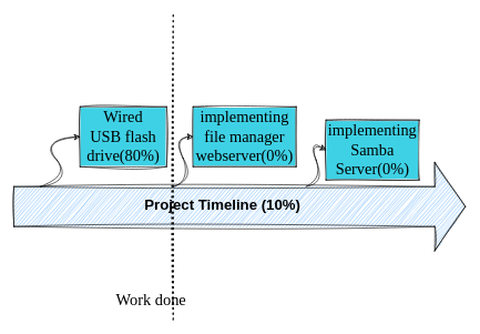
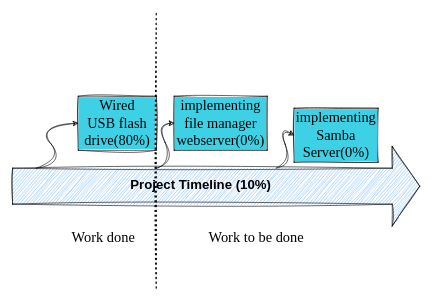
  <mxCell id="0" />
  <mxCell id="1" parent="0" />
  <mxCell id="2" value="" style="curved=1;endArrow=classic;html=1;rounded=0;entryX=0;entryY=0.5;entryDx=0;entryDy=0;sketch=1;curveFitting=1;jiggle=2;" edge="1" parent="1" target="9"><mxGeometry width="50" height="50" relative="1" as="geometry"><mxPoint x="60" y="280" as="sourcePoint" /><mxPoint x="130" y="230" as="targetPoint" /><Array as="points"><mxPoint x="110" y="270" /><mxPoint x="60" y="210" /></Array></mxGeometry></mxCell>
  <mxCell id="3" value="" style="curved=1;endArrow=classic;html=1;rounded=0;entryX=0;entryY=0.5;entryDx=0;entryDy=0;sketch=1;curveFitting=1;jiggle=2;" edge="1" parent="1" target="4"><mxGeometry width="50" height="50" relative="1" as="geometry"><mxPoint x="260" y="280" as="sourcePoint" /><mxPoint x="310" y="230" as="targetPoint" /><Array as="points"><mxPoint x="290" y="270" /><mxPoint x="260" y="205" /></Array></mxGeometry></mxCell>
  <mxCell id="4" value="&lt;font style=&quot;font-size: 24px;&quot;&gt;&lt;span style=&quot;font-family: &amp;quot;Times New Roman&amp;quot;; color: black;&quot;&gt;implementing&lt;br&gt;file manager webserver(0%)&lt;/span&gt;&lt;/font&gt;" style="rounded=0;whiteSpace=wrap;html=1;fontSize=17;align=center;labelBackgroundColor=#3ed1e5;sketch=1;curveFitting=1;jiggle=2;fillColor=#ffe6cc;" vertex="1" parent="1"><mxGeometry x="290" y="160" width="155" height="90" as="geometry" /></mxCell>
  <mxCell id="5" value="&lt;font style=&quot;font-size: 24px;&quot; face=&quot;Times New Roman&quot;&gt;implementing&lt;br&gt;Samba Server(0%)&lt;/font&gt;" style="rounded=0;whiteSpace=wrap;html=1;labelBackgroundColor=#3ED1E5;sketch=1;curveFitting=1;jiggle=2;" vertex="1" parent="1"><mxGeometry x="490" y="180" width="140" height="90" as="geometry" /></mxCell>
  <mxCell id="6" value="" style="curved=1;endArrow=classic;html=1;rounded=0;entryX=0;entryY=0.5;entryDx=0;entryDy=0;sketch=1;curveFitting=1;jiggle=2;" edge="1" parent="1" target="5"><mxGeometry width="50" height="50" relative="1" as="geometry"><mxPoint x="460" y="280" as="sourcePoint" /><mxPoint x="510" y="230" as="targetPoint" /><Array as="points"><mxPoint x="490" y="270" /><mxPoint x="460" y="210" /></Array></mxGeometry></mxCell>
  <mxCell id="7" value="" style="shape=flexArrow;endArrow=classic;html=1;rounded=0;endWidth=72;endSize=15;width=60;fillColor=#66b2ff;sketch=1;curveFitting=1;jiggle=2;" edge="1" parent="1"><mxGeometry width="50" height="50" relative="1" as="geometry"><mxPoint x="20" y="310" as="sourcePoint" /><mxPoint x="700" y="310" as="targetPoint" /></mxGeometry></mxCell>
  <mxCell id="8" value="&lt;p style=&quot;line-height: 100%;&quot;&gt;&lt;b&gt;&lt;font style=&quot;font-size: 22px;&quot;&gt;Project Timeline (10%)&amp;nbsp;&lt;/font&gt;&lt;/b&gt;&lt;/p&gt;" style="edgeLabel;html=1;align=center;verticalAlign=middle;resizable=0;points=[];labelBackgroundColor=none;rounded=0;sketch=1;curveFitting=1;jiggle=2;" vertex="1" connectable="0" parent="7"><mxGeometry x="-0.071" y="1" relative="1" as="geometry"><mxPoint as="offset" /></mxGeometry></mxCell>
- <mxCell id="9" value="&lt;font face=&quot;Times New Roman&quot; style=&quot;font-size: 24px;&quot;&gt;Wired &lt;br&gt;USB flash drive(80%)&lt;/font&gt;" style="rounded=0;whiteSpace=wrap;html=1;fillColor=none;labelBackgroundColor=#3ED1E5;sketch=1;curveFitting=1;jiggle=2;" vertex="1" parent="1"><mxGeometry x="120" y="160" width="130" height="90" as="geometry" /></mxCell>
+ <mxCell id="9" value="&lt;font face=&quot;Times New Roman&quot; style=&quot;font-size: 24px;&quot;&gt;Wired &lt;br&gt;USB flash drive(80%)&lt;/font&gt;" style="rounded=0;whiteSpace=wrap;html=1;fillColor=none;labelBackgroundColor=#3ED1E5;sketch=1;curveFitting=1;jiggle=2;" vertex="1" parent="1"><mxGeometry x="130" y="160" width="130" height="90" as="geometry" /></mxCell>
  <mxCell id="10" value="" style="endArrow=none;dashed=1;html=1;dashPattern=1 3;strokeWidth=2;rounded=0;sketch=1;curveFitting=1;jiggle=2;" edge="1" parent="1"><mxGeometry width="50" height="50" relative="1" as="geometry"><mxPoint x="260" y="480" as="sourcePoint" /><mxPoint x="260" y="20" as="targetPoint" /></mxGeometry></mxCell>
- <mxCell id="11" value="&lt;font face=&quot;Times New Roman&quot; style=&quot;font-size: 24px;&quot;&gt;Work done&amp;nbsp;&lt;/font&gt;" style="text;html=1;strokeColor=none;fillColor=none;align=center;verticalAlign=middle;whiteSpace=wrap;rounded=0;sketch=1;curveFitting=1;jiggle=2;" vertex="1" parent="1"><mxGeometry x="155" y="435" width="150" height="30" as="geometry" /></mxCell>
+ <mxCell id="11" value="&lt;font face=&quot;Times New Roman&quot; style=&quot;font-size: 24px;&quot;&gt;Work done&amp;nbsp;&lt;/font&gt;" style="text;html=1;strokeColor=none;fillColor=none;align=center;verticalAlign=middle;whiteSpace=wrap;rounded=0;sketch=1;curveFitting=1;jiggle=2;" vertex="1" parent="1"><mxGeometry x="100" y="380" width="150" height="30" as="geometry" /></mxCell>
+ <mxCell id="12" value="&lt;font style=&quot;font-size: 24px;&quot; face=&quot;Times New Roman&quot;&gt;Work to be done&amp;nbsp;&lt;/font&gt;" style="text;html=1;strokeColor=none;fillColor=none;align=center;verticalAlign=middle;whiteSpace=wrap;rounded=0;sketch=1;curveFitting=1;jiggle=2;" vertex="1" parent="1"><mxGeometry x="310" y="380" width="240" height="30" as="geometry" /></mxCell>
